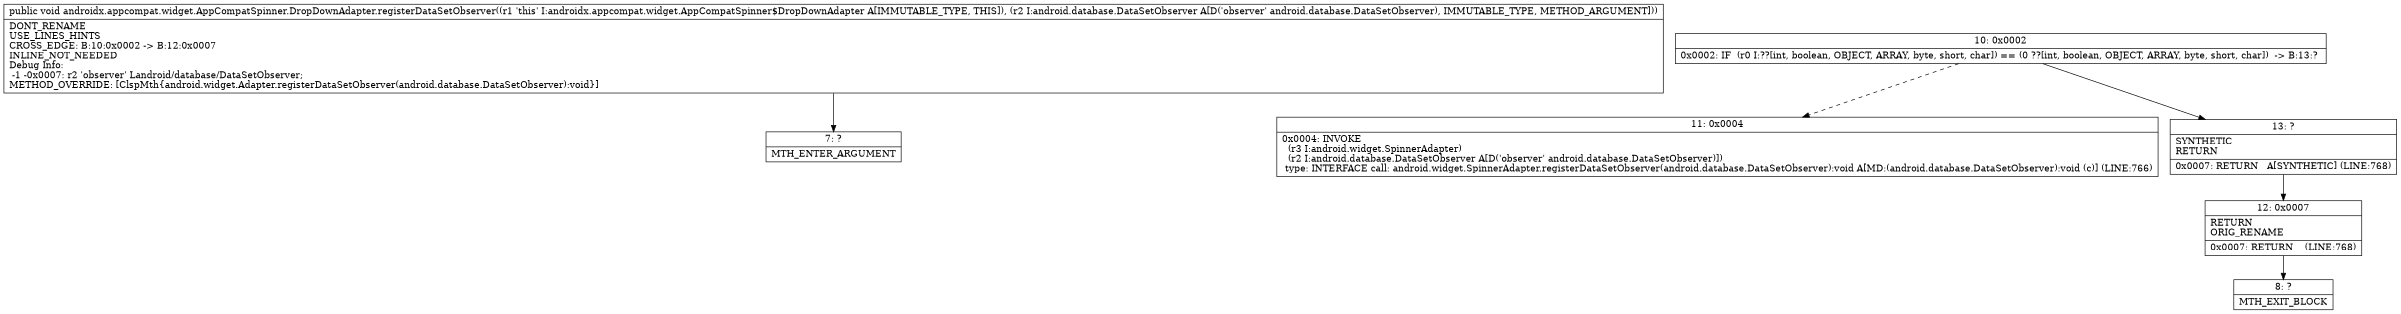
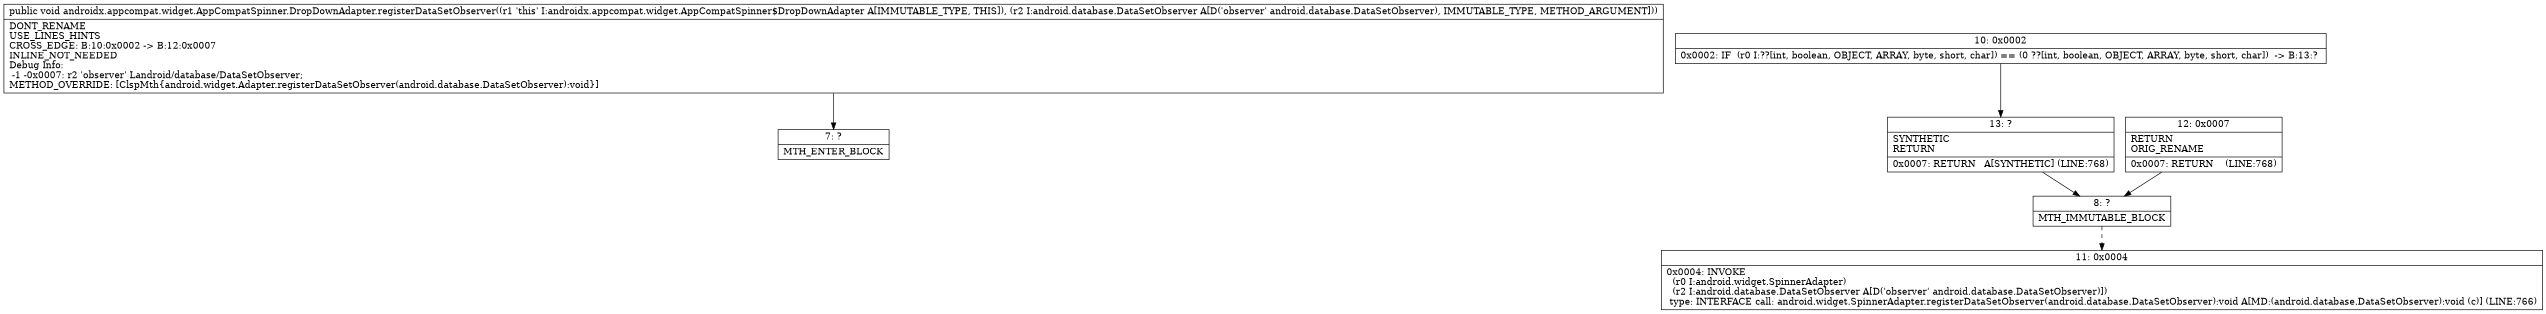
  digraph {
    node [shape=record]
-   n1 [label="{7\:\ ?|MTH_ENTER_ARGUMENT\l}"]
+   n1 [label="{7\:\ ?|MTH_ENTER_BLOCK\l}"]
    n2 [label="{10\:\ 0x0002|0x0002: IF  (r0 I:??[int, boolean, OBJECT, ARRAY, byte, short, char]) == (0 ??[int, boolean, OBJECT, ARRAY, byte, short, char])  \-\> B:13:? \l}"]
-   n3 [label="{11\:\ 0x0004|0x0004: INVOKE  \l  (r3 I:android.widget.SpinnerAdapter)\l  (r2 I:android.database.DataSetObserver A[D('observer' android.database.DataSetObserver)])\l type: INTERFACE call: android.widget.SpinnerAdapter.registerDataSetObserver(android.database.DataSetObserver):void A[MD:(android.database.DataSetObserver):void (c)] (LINE:766)\l}"]
+   n3 [label="{11\:\ 0x0004|0x0004: INVOKE  \l  (r0 I:android.widget.SpinnerAdapter)\l  (r2 I:android.database.DataSetObserver A[D('observer' android.database.DataSetObserver)])\l type: INTERFACE call: android.widget.SpinnerAdapter.registerDataSetObserver(android.database.DataSetObserver):void A[MD:(android.database.DataSetObserver):void (c)] (LINE:766)\l}"]
    n4 [label="{13\:\ ?|SYNTHETIC\lRETURN\l|0x0007: RETURN   A[SYNTHETIC] (LINE:768)\l}"]
-   n5 [label="{8\:\ ?|MTH_EXIT_BLOCK\l}"]
+   n5 [label="{8\:\ ?|MTH_IMMUTABLE_BLOCK\l}"]
    n6 [label="{12\:\ 0x0007|RETURN\lORIG_RENAME\l|0x0007: RETURN    (LINE:768)\l}"]
    n7 [label="{public void androidx.appcompat.widget.AppCompatSpinner.DropDownAdapter.registerDataSetObserver((r1 'this' I:androidx.appcompat.widget.AppCompatSpinner$DropDownAdapter A[IMMUTABLE_TYPE, THIS]), (r2 I:android.database.DataSetObserver A[D('observer' android.database.DataSetObserver), IMMUTABLE_TYPE, METHOD_ARGUMENT]))  | DONT_RENAME\lUSE_LINES_HINTS\lCROSS_EDGE: B:10:0x0002 \-\> B:12:0x0007\lINLINE_NOT_NEEDED\lDebug Info:\l  \-1 \-0x0007: r2 'observer' Landroid\/database\/DataSetObserver;\lMETHOD_OVERRIDE: [ClspMth\{android.widget.Adapter.registerDataSetObserver(android.database.DataSetObserver):void\}]\l}"]
-   n2 -> n3 [style=dashed]
+   n5 -> n3 [style=dashed]
    n2 -> n4
-   n4 -> n6
+   n4 -> n5
    n6 -> n5
    n7 -> n1
  }
